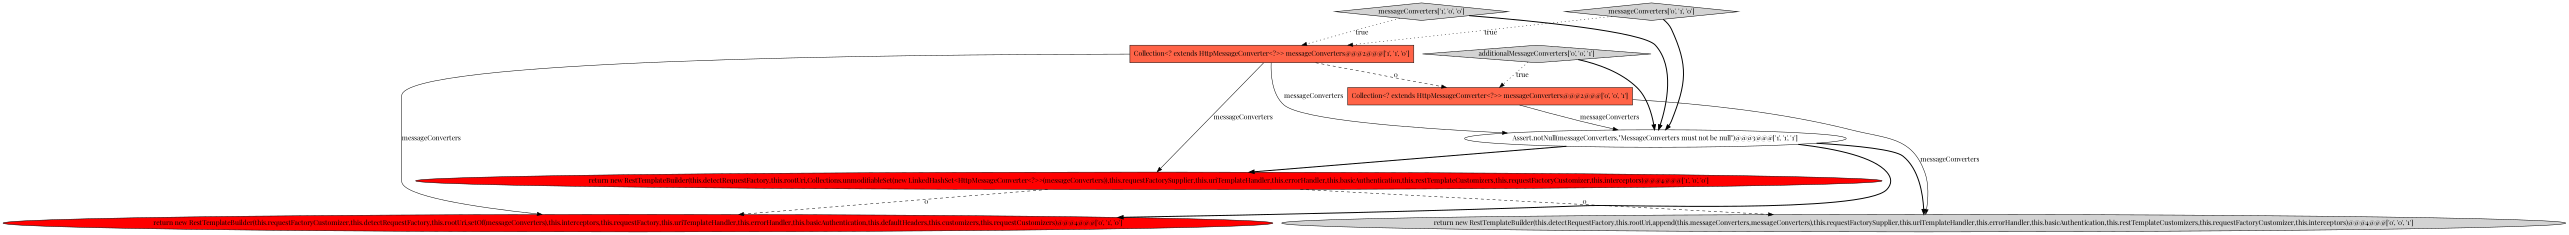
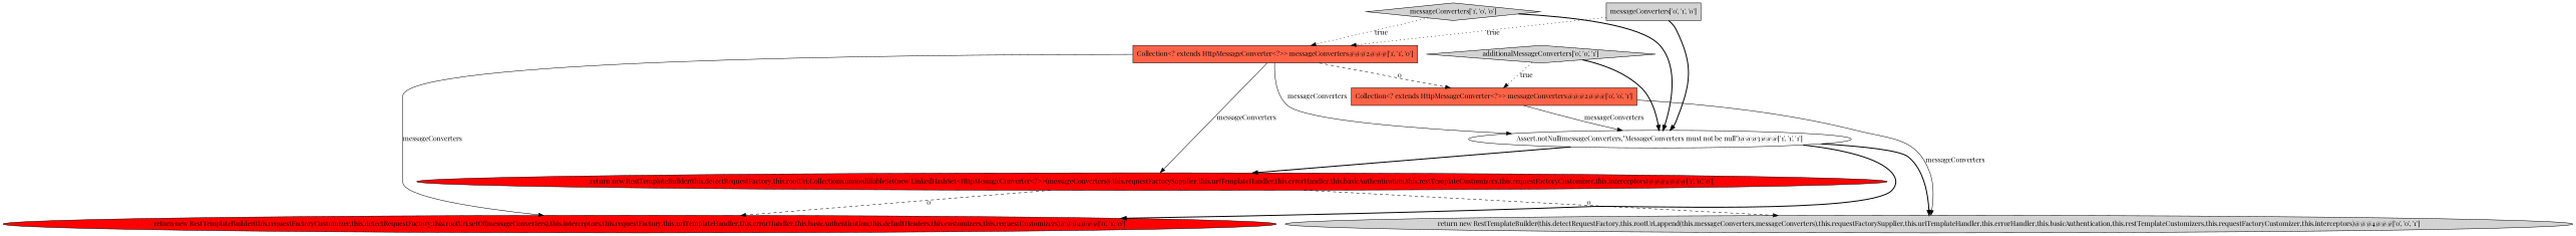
  digraph {
    fontname="Playfair Display"
    node [fillcolor=lightgray shape=ellipse style=filled fontname="Playfair Display"]
    edge [style=bold fontname="Playfair Display"]
    n1 [fillcolor=red label="return new RestTemplateBuilder(this.detectRequestFactory,this.rootUri,Collections.unmodifiableSet(new LinkedHashSet<HttpMessageConverter<?>>(messageConverters)),this.requestFactorySupplier,this.uriTemplateHandler,this.errorHandler,this.basicAuthentication,this.restTemplateCustomizers,this.requestFactoryCustomizer,this.interceptors)@@@4@@@['1', '0', '0']"]
    n2 [fillcolor=red label="return new RestTemplateBuilder(this.requestFactoryCustomizer,this.detectRequestFactory,this.rootUri,setOf(messageConverters),this.interceptors,this.requestFactory,this.uriTemplateHandler,this.errorHandler,this.basicAuthentication,this.defaultHeaders,this.customizers,this.requestCustomizers)@@@4@@@['0', '1', '0']"]
    n3 [label="return new RestTemplateBuilder(this.detectRequestFactory,this.rootUri,append(this.messageConverters,messageConverters),this.requestFactorySupplier,this.uriTemplateHandler,this.errorHandler,this.basicAuthentication,this.restTemplateCustomizers,this.requestFactoryCustomizer,this.interceptors)@@@4@@@['0', '0', '1']"]
    n4 [fillcolor=tomato label="Collection<? extends HttpMessageConverter<?>> messageConverters@@@2@@@['1', '1', '0']" shape=box]
    n5 [fillcolor=tomato label="Collection<? extends HttpMessageConverter<?>> messageConverters@@@2@@@['0', '0', '1']" shape=box]
    n6 [fillcolor=white label="Assert.notNull(messageConverters,\"MessageConverters must not be null\")@@@3@@@['1', '1', '1']"]
    n7 [label="messageConverters['1', '0', '0']" shape=diamond]
    n8 [label="additionalMessageConverters['0', '0', '1']" shape=diamond]
-   n9 [label="messageConverters['0', '1', '0']" shape=diamond]
+   n9 [label="messageConverters['0', '1', '0']" shape=box]
    n1 -> n2 [label=0 style=dashed]
    n1 -> n3 [label=0 style=dashed]
    n4 -> n1 [label=messageConverters style=solid]
    n4 -> n2 [label=messageConverters style=solid]
    n4 -> n5 [label=0 style=dashed]
    n4 -> n6 [label=messageConverters style=solid]
    n5 -> n3 [label=messageConverters style=solid]
    n5 -> n6 [label=messageConverters style=solid]
    n6 -> n1
    n6 -> n2
    n6 -> n3
    n7 -> n4 [label=true style=dotted]
    n7 -> n6
    n8 -> n5 [label=true style=dotted]
    n8 -> n6
    n9 -> n4 [label=true style=dotted]
    n9 -> n6
  }
